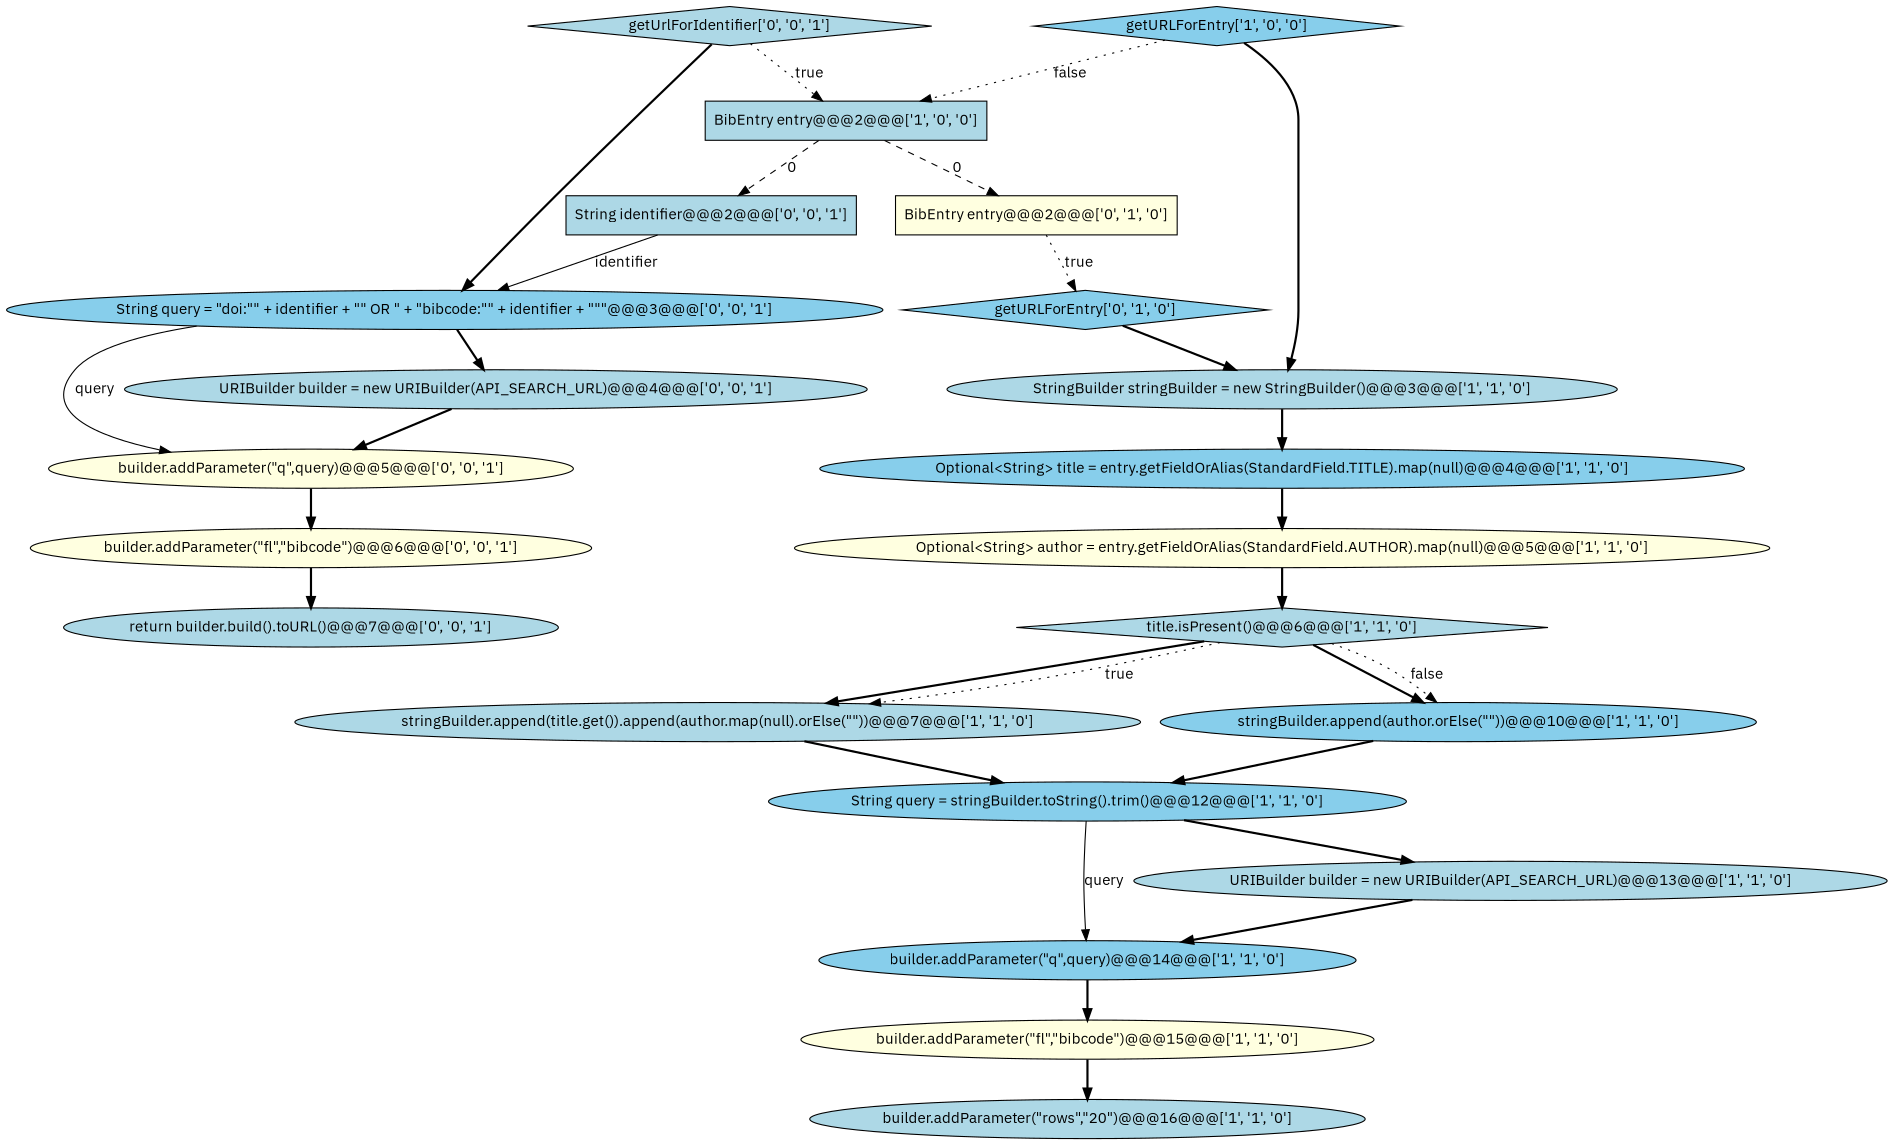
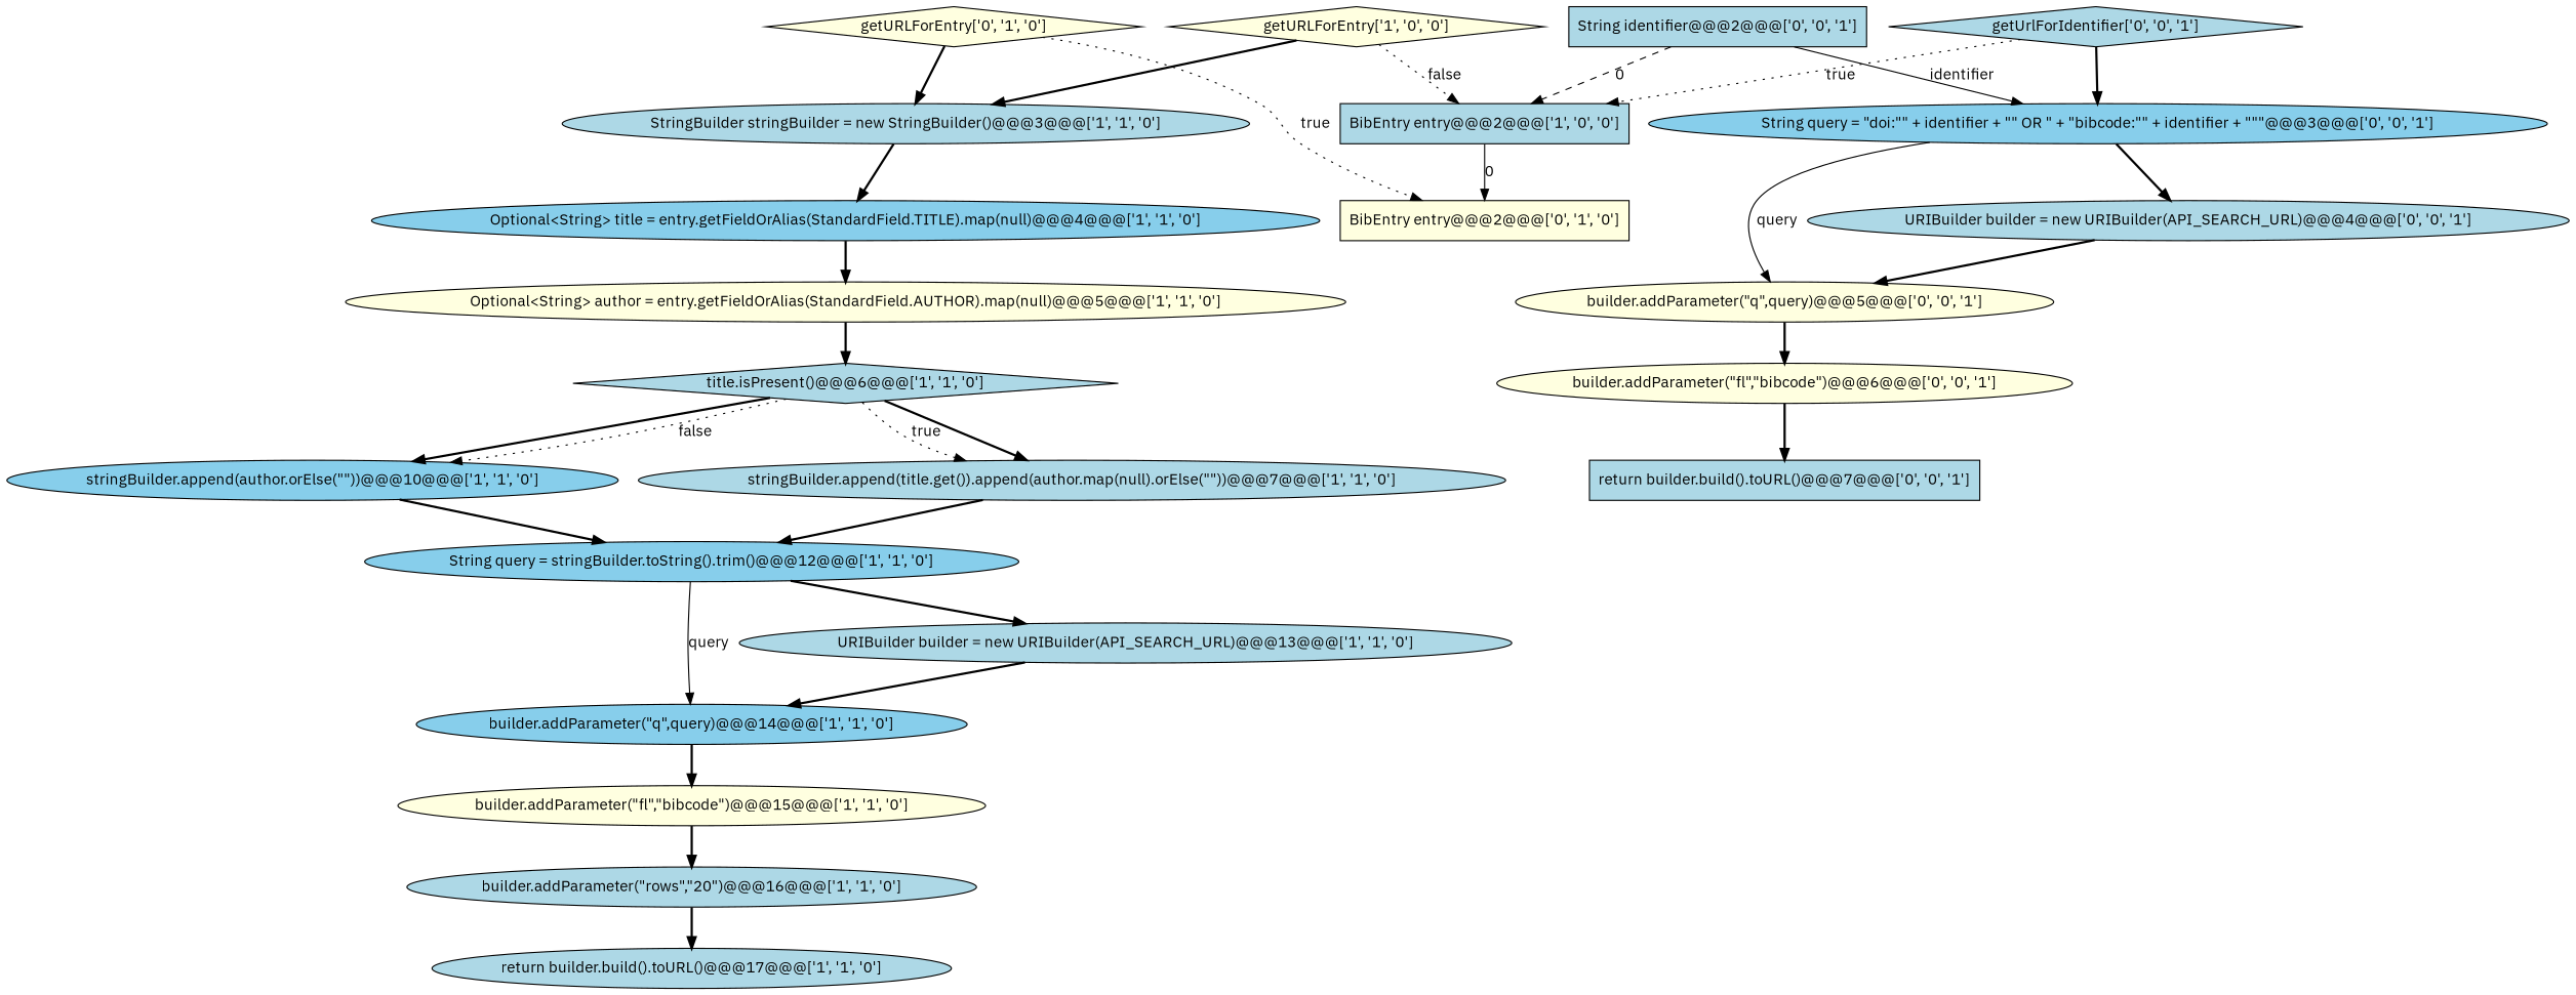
  digraph {
    fontname="IBM Plex Sans"
    node [fillcolor=lightblue fontname="IBM Plex Sans" shape=ellipse style=filled]
    edge [fontname="IBM Plex Sans" style=bold]
    n1 [fillcolor=lightyellow label="Optional<String> author = entry.getFieldOrAlias(StandardField.AUTHOR).map(null)@@@5@@@['1', '1', '0']"]
    n2 [label="title.isPresent()@@@6@@@['1', '1', '0']" shape=diamond]
    n3 [label="stringBuilder.append(title.get()).append(author.map(null).orElse(\"\"))@@@7@@@['1', '1', '0']"]
    n4 [fillcolor=skyblue label="stringBuilder.append(author.orElse(\"\"))@@@10@@@['1', '1', '0']"]
-   n5 [fillcolor=skyblue label="getURLForEntry['0', '1', '0']" shape=diamond]
+   n5 [fillcolor=lightyellow label="getURLForEntry['0', '1', '0']" shape=diamond]
    n6 [label="StringBuilder stringBuilder = new StringBuilder()@@@3@@@['1', '1', '0']"]
    n7 [fillcolor=lightyellow label="BibEntry entry@@@2@@@['0', '1', '0']" shape=box]
    n8 [fillcolor=skyblue label="Optional<String> title = entry.getFieldOrAlias(StandardField.TITLE).map(null)@@@4@@@['1', '1', '0']"]
    n9 [fillcolor=skyblue label="String query = stringBuilder.toString().trim()@@@12@@@['1', '1', '0']"]
    n10 [fillcolor=skyblue label="builder.addParameter(\"q\",query)@@@14@@@['1', '1', '0']"]
    n11 [label="URIBuilder builder = new URIBuilder(API_SEARCH_URL)@@@13@@@['1', '1', '0']"]
    n12 [fillcolor=lightyellow label="builder.addParameter(\"fl\",\"bibcode\")@@@15@@@['1', '1', '0']"]
    n13 [fillcolor=skyblue label="String query = \"doi:\"\" + identifier + \"\" OR \" + \"bibcode:\"\" + identifier + \"\"\"@@@3@@@['0', '0', '1']"]
    n14 [fillcolor=lightyellow label="builder.addParameter(\"q\",query)@@@5@@@['0', '0', '1']"]
    n15 [label="URIBuilder builder = new URIBuilder(API_SEARCH_URL)@@@4@@@['0', '0', '1']"]
    n16 [fillcolor=lightyellow label="builder.addParameter(\"fl\",\"bibcode\")@@@6@@@['0', '0', '1']"]
-   n17 [label="return builder.build().toURL()@@@7@@@['0', '0', '1']"]
+   n17 [label="return builder.build().toURL()@@@7@@@['0', '0', '1']" shape=box]
    n18 [label="builder.addParameter(\"rows\",\"20\")@@@16@@@['1', '1', '0']"]
    n19 [label="BibEntry entry@@@2@@@['1', '0', '0']" shape=box]
    n20 [label="String identifier@@@2@@@['0', '0', '1']" shape=box]
+   n21 [label="return builder.build().toURL()@@@17@@@['1', '1', '0']"]
    n22 [label="getUrlForIdentifier['0', '0', '1']" shape=diamond]
-   n23 [fillcolor=skyblue label="getURLForEntry['1', '0', '0']" shape=diamond]
+   n23 [fillcolor=lightyellow label="getURLForEntry['1', '0', '0']" shape=diamond]
    n1 -> n2
    n2 -> n3
    n2 -> n3 [label=true style=dotted]
    n2 -> n4
    n2 -> n4 [label=false style=dotted]
    n3 -> n9
    n4 -> n9
    n5 -> n6
-   n7 -> n5 [label=true style=dotted]
+   n5 -> n7 [label=true style=dotted]
    n6 -> n8
    n8 -> n1
    n9 -> n10 [label=query style=solid]
    n9 -> n11
    n10 -> n12
    n11 -> n10
    n12 -> n18
    n13 -> n14 [label=query style=solid]
    n13 -> n15
    n14 -> n16
    n15 -> n14
    n16 -> n17
-   n19 -> n7 [label=0 style=dashed]
-   n19 -> n20 [label=0 style=dashed]
+   n18 -> n21
+   n19 -> n7 [label=0 style=solid]
+   n20 -> n19 [label=0 style=dashed]
    n20 -> n13 [label=identifier style=solid]
    n22 -> n13
    n22 -> n19 [label=true style=dotted]
    n23 -> n6
    n23 -> n19 [label=false style=dotted]
  }
